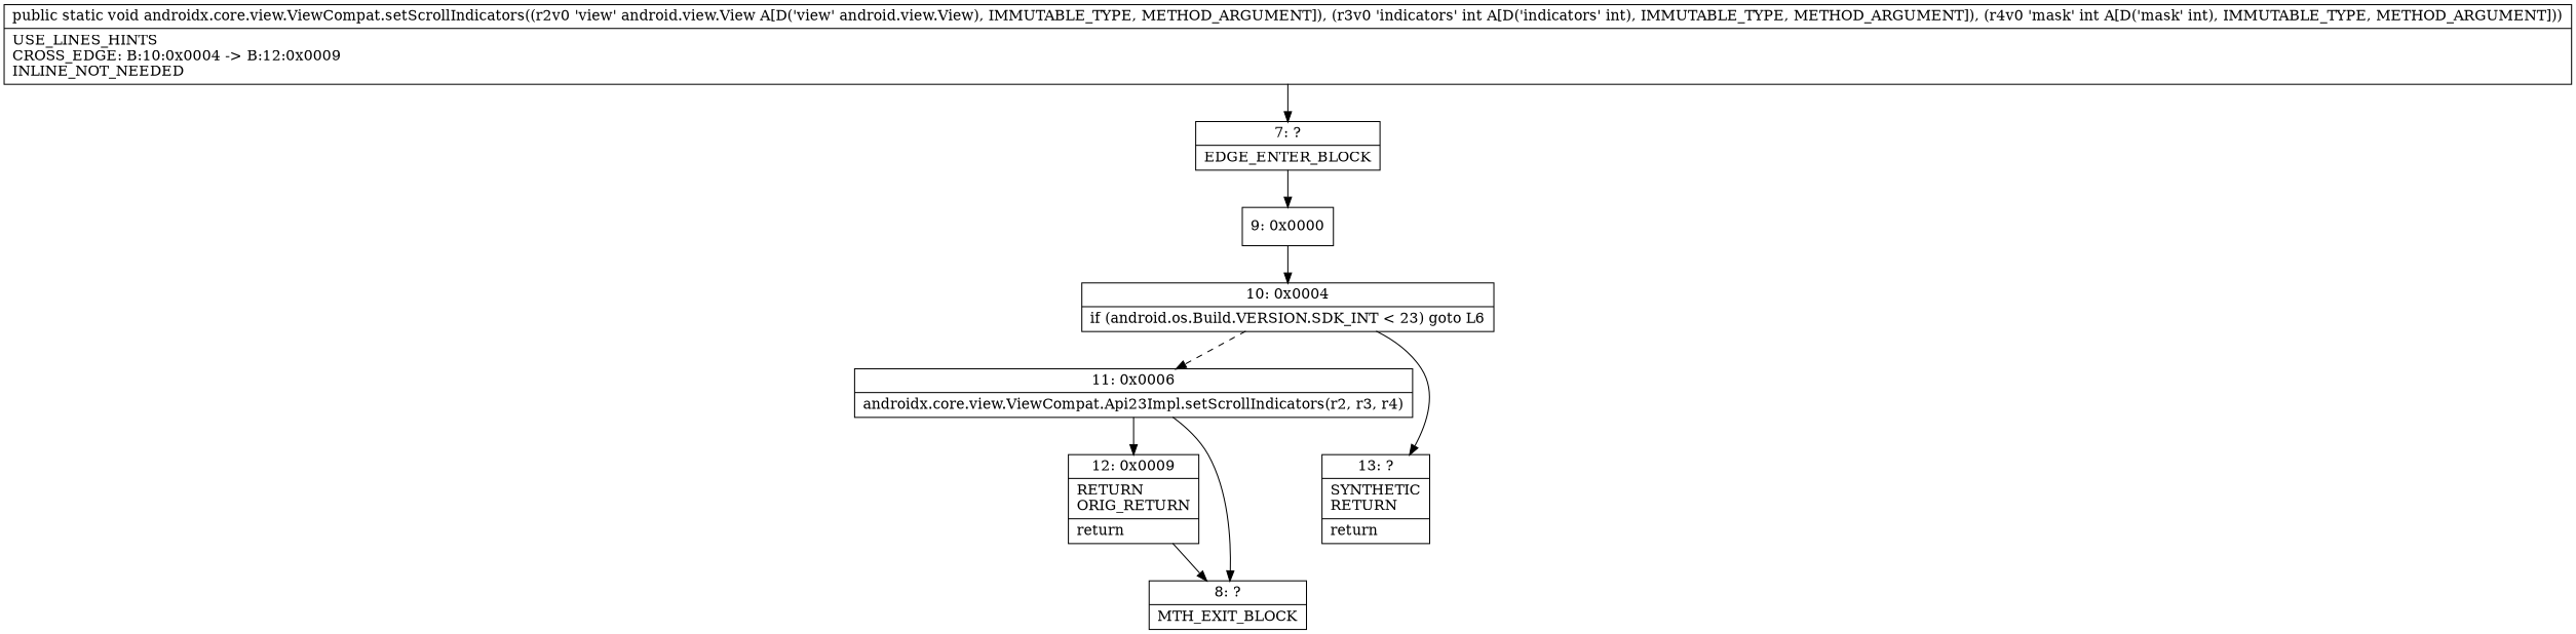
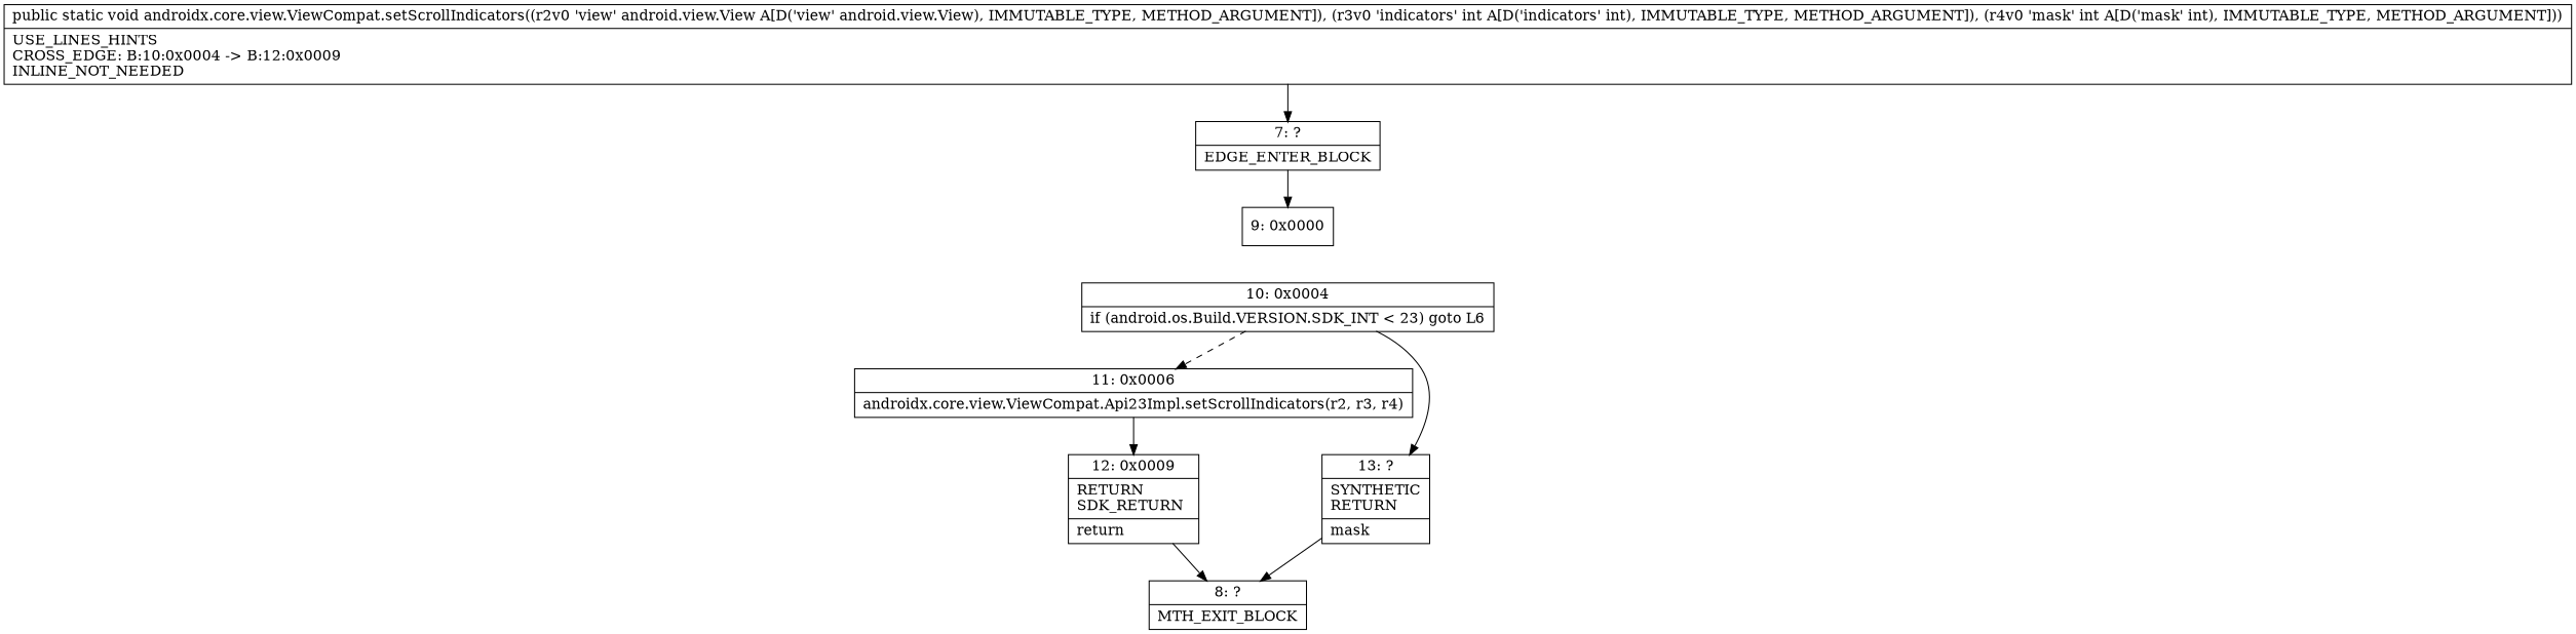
  digraph {
    node [shape=record]
    n1 [label="{7\:\ ?|EDGE_ENTER_BLOCK\l}"]
    n2 [label="{9\:\ 0x0000}"]
    n3 [label="{10\:\ 0x0004|if (android.os.Build.VERSION.SDK_INT \< 23) goto L6\l}"]
    n4 [label="{11\:\ 0x0006|androidx.core.view.ViewCompat.Api23Impl.setScrollIndicators(r2, r3, r4)\l}"]
-   n5 [label="{13\:\ ?|SYNTHETIC\lRETURN\l|return\l}"]
-   n6 [label="{12\:\ 0x0009|RETURN\lORIG_RETURN\l|return\l}"]
+   n5 [label="{13\:\ ?|SYNTHETIC\lRETURN\l|mask\l}"]
+   n6 [label="{12\:\ 0x0009|RETURN\lSDK_RETURN\l|return\l}"]
    n7 [label="{8\:\ ?|MTH_EXIT_BLOCK\l}"]
    n8 [label="{public static void androidx.core.view.ViewCompat.setScrollIndicators((r2v0 'view' android.view.View A[D('view' android.view.View), IMMUTABLE_TYPE, METHOD_ARGUMENT]), (r3v0 'indicators' int A[D('indicators' int), IMMUTABLE_TYPE, METHOD_ARGUMENT]), (r4v0 'mask' int A[D('mask' int), IMMUTABLE_TYPE, METHOD_ARGUMENT]))  | USE_LINES_HINTS\lCROSS_EDGE: B:10:0x0004 \-\> B:12:0x0009\lINLINE_NOT_NEEDED\l}"]
    n1 -> n2
-   n2 -> n3
    n3 -> n4 [style=dashed]
    n3 -> n5
    n4 -> n6
-   n4 -> n7
+   n5 -> n7
    n6 -> n7
    n8 -> n1
  }
